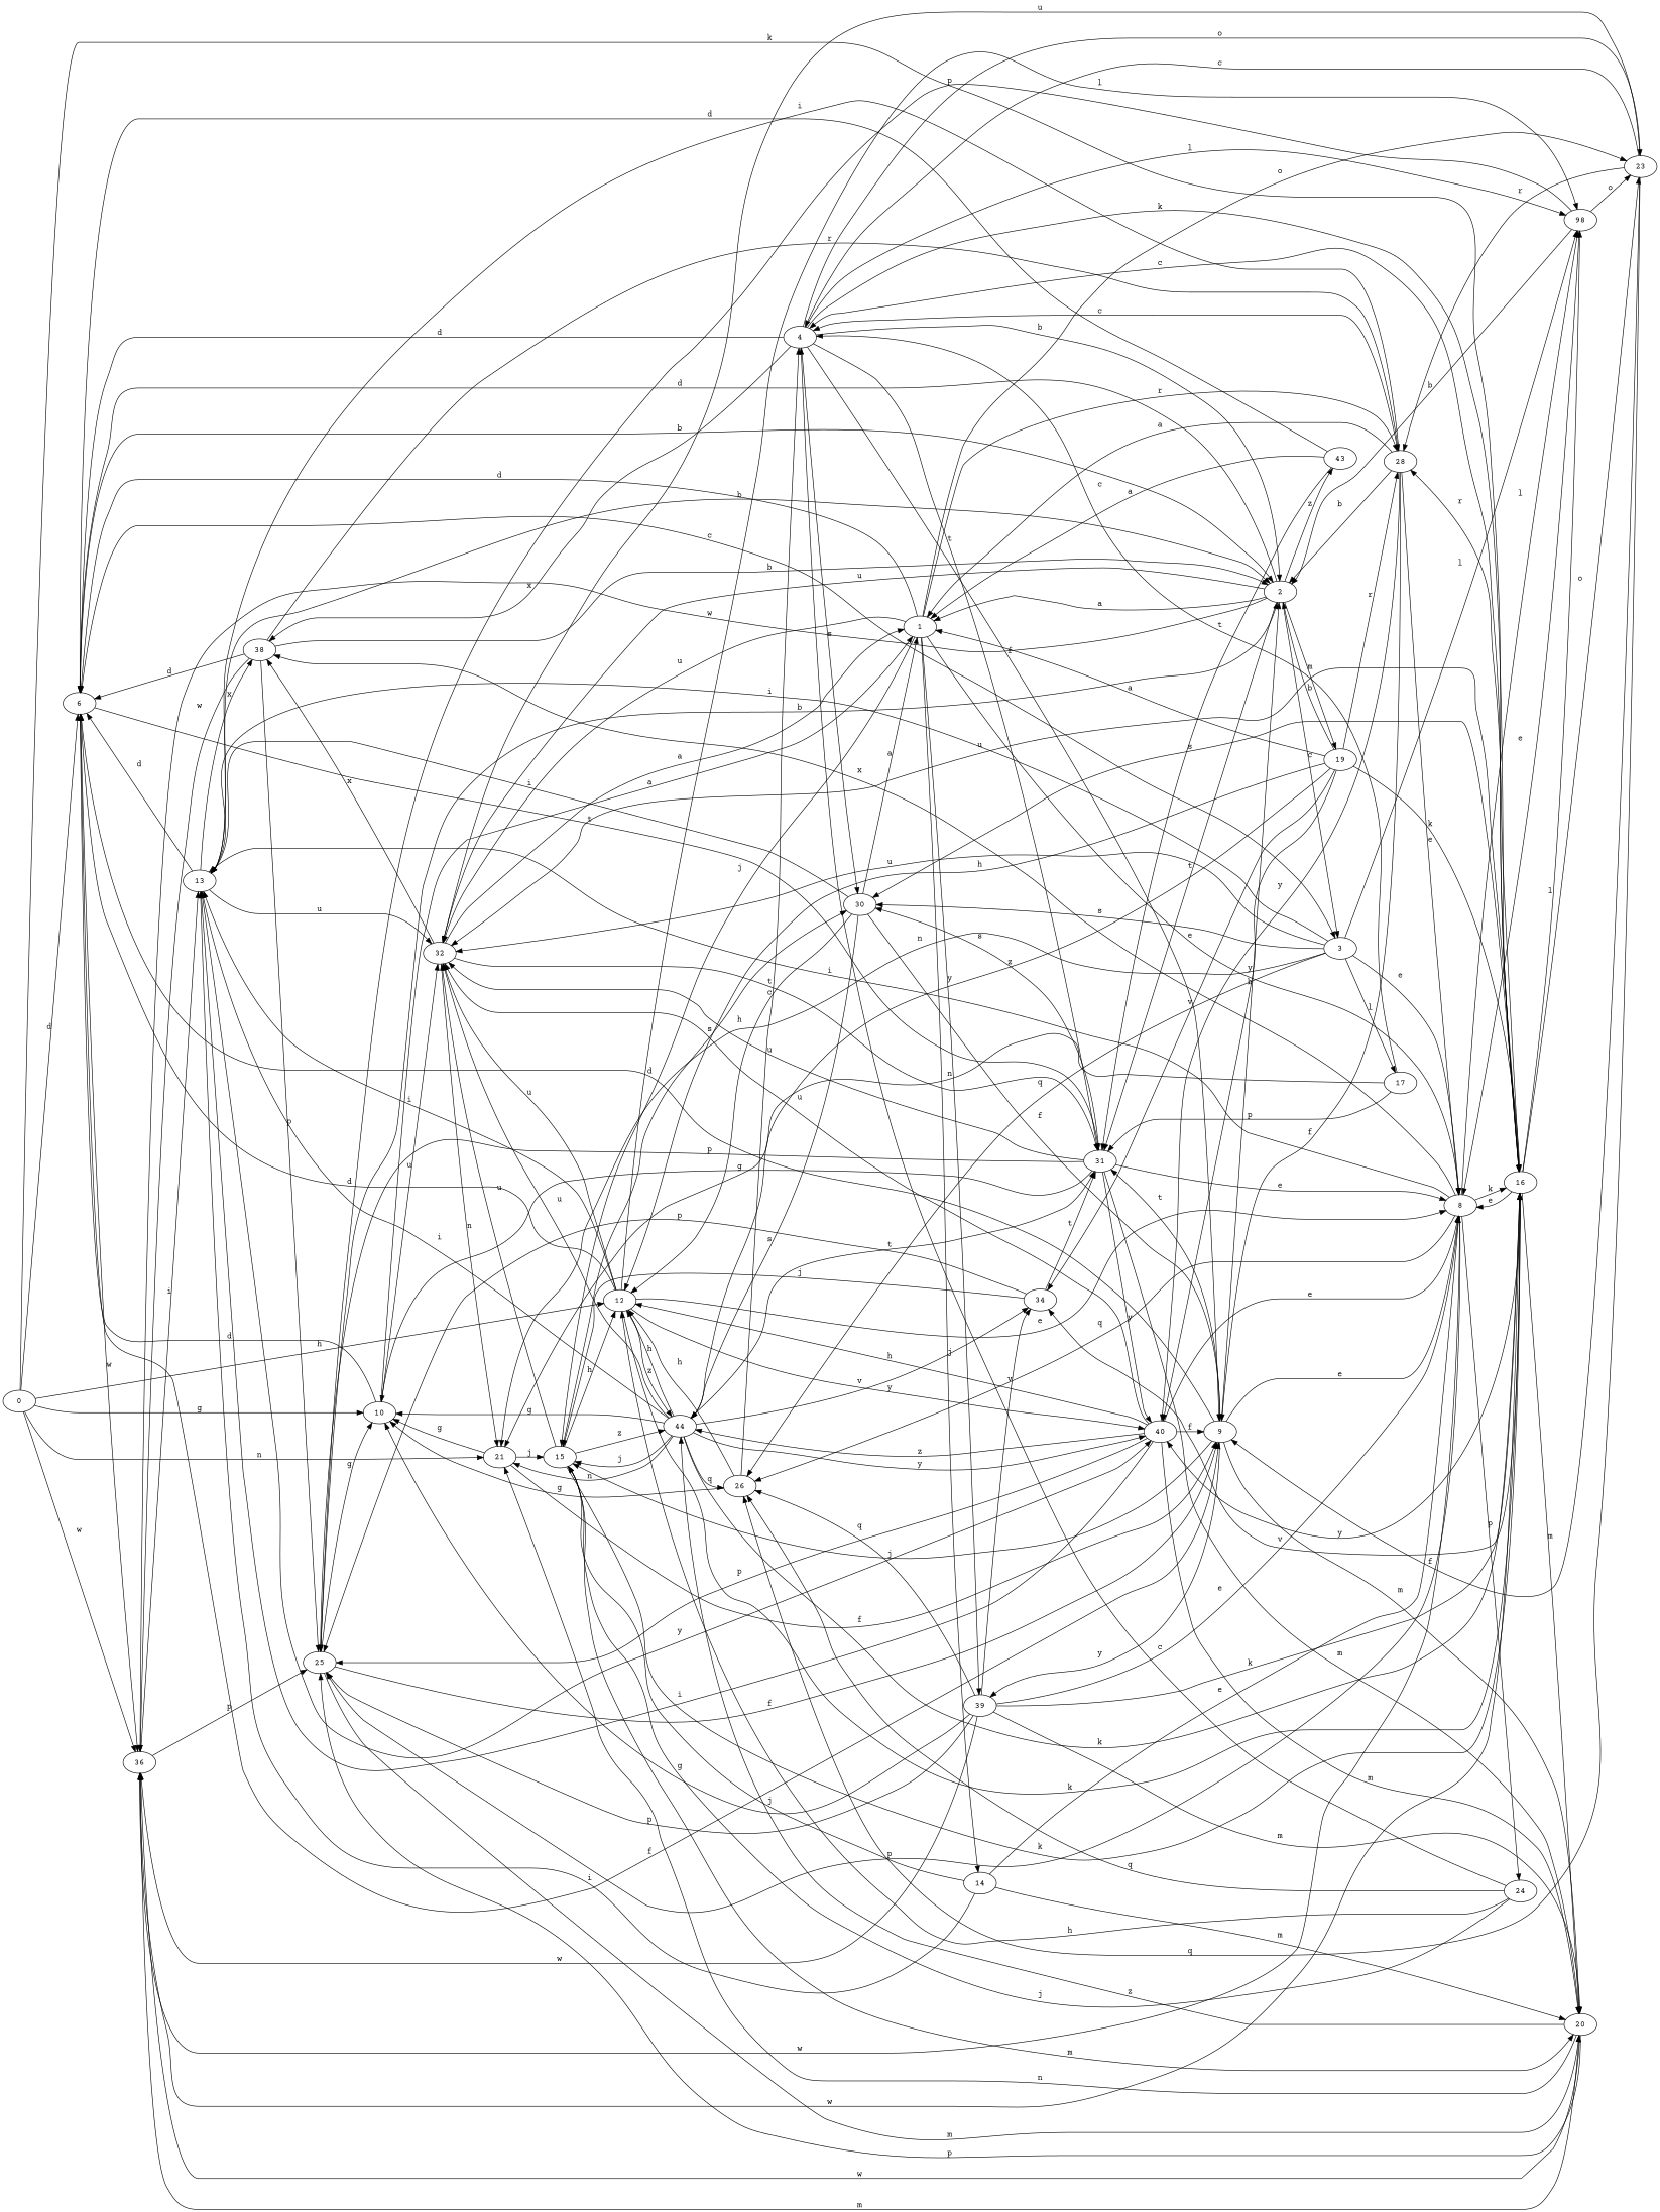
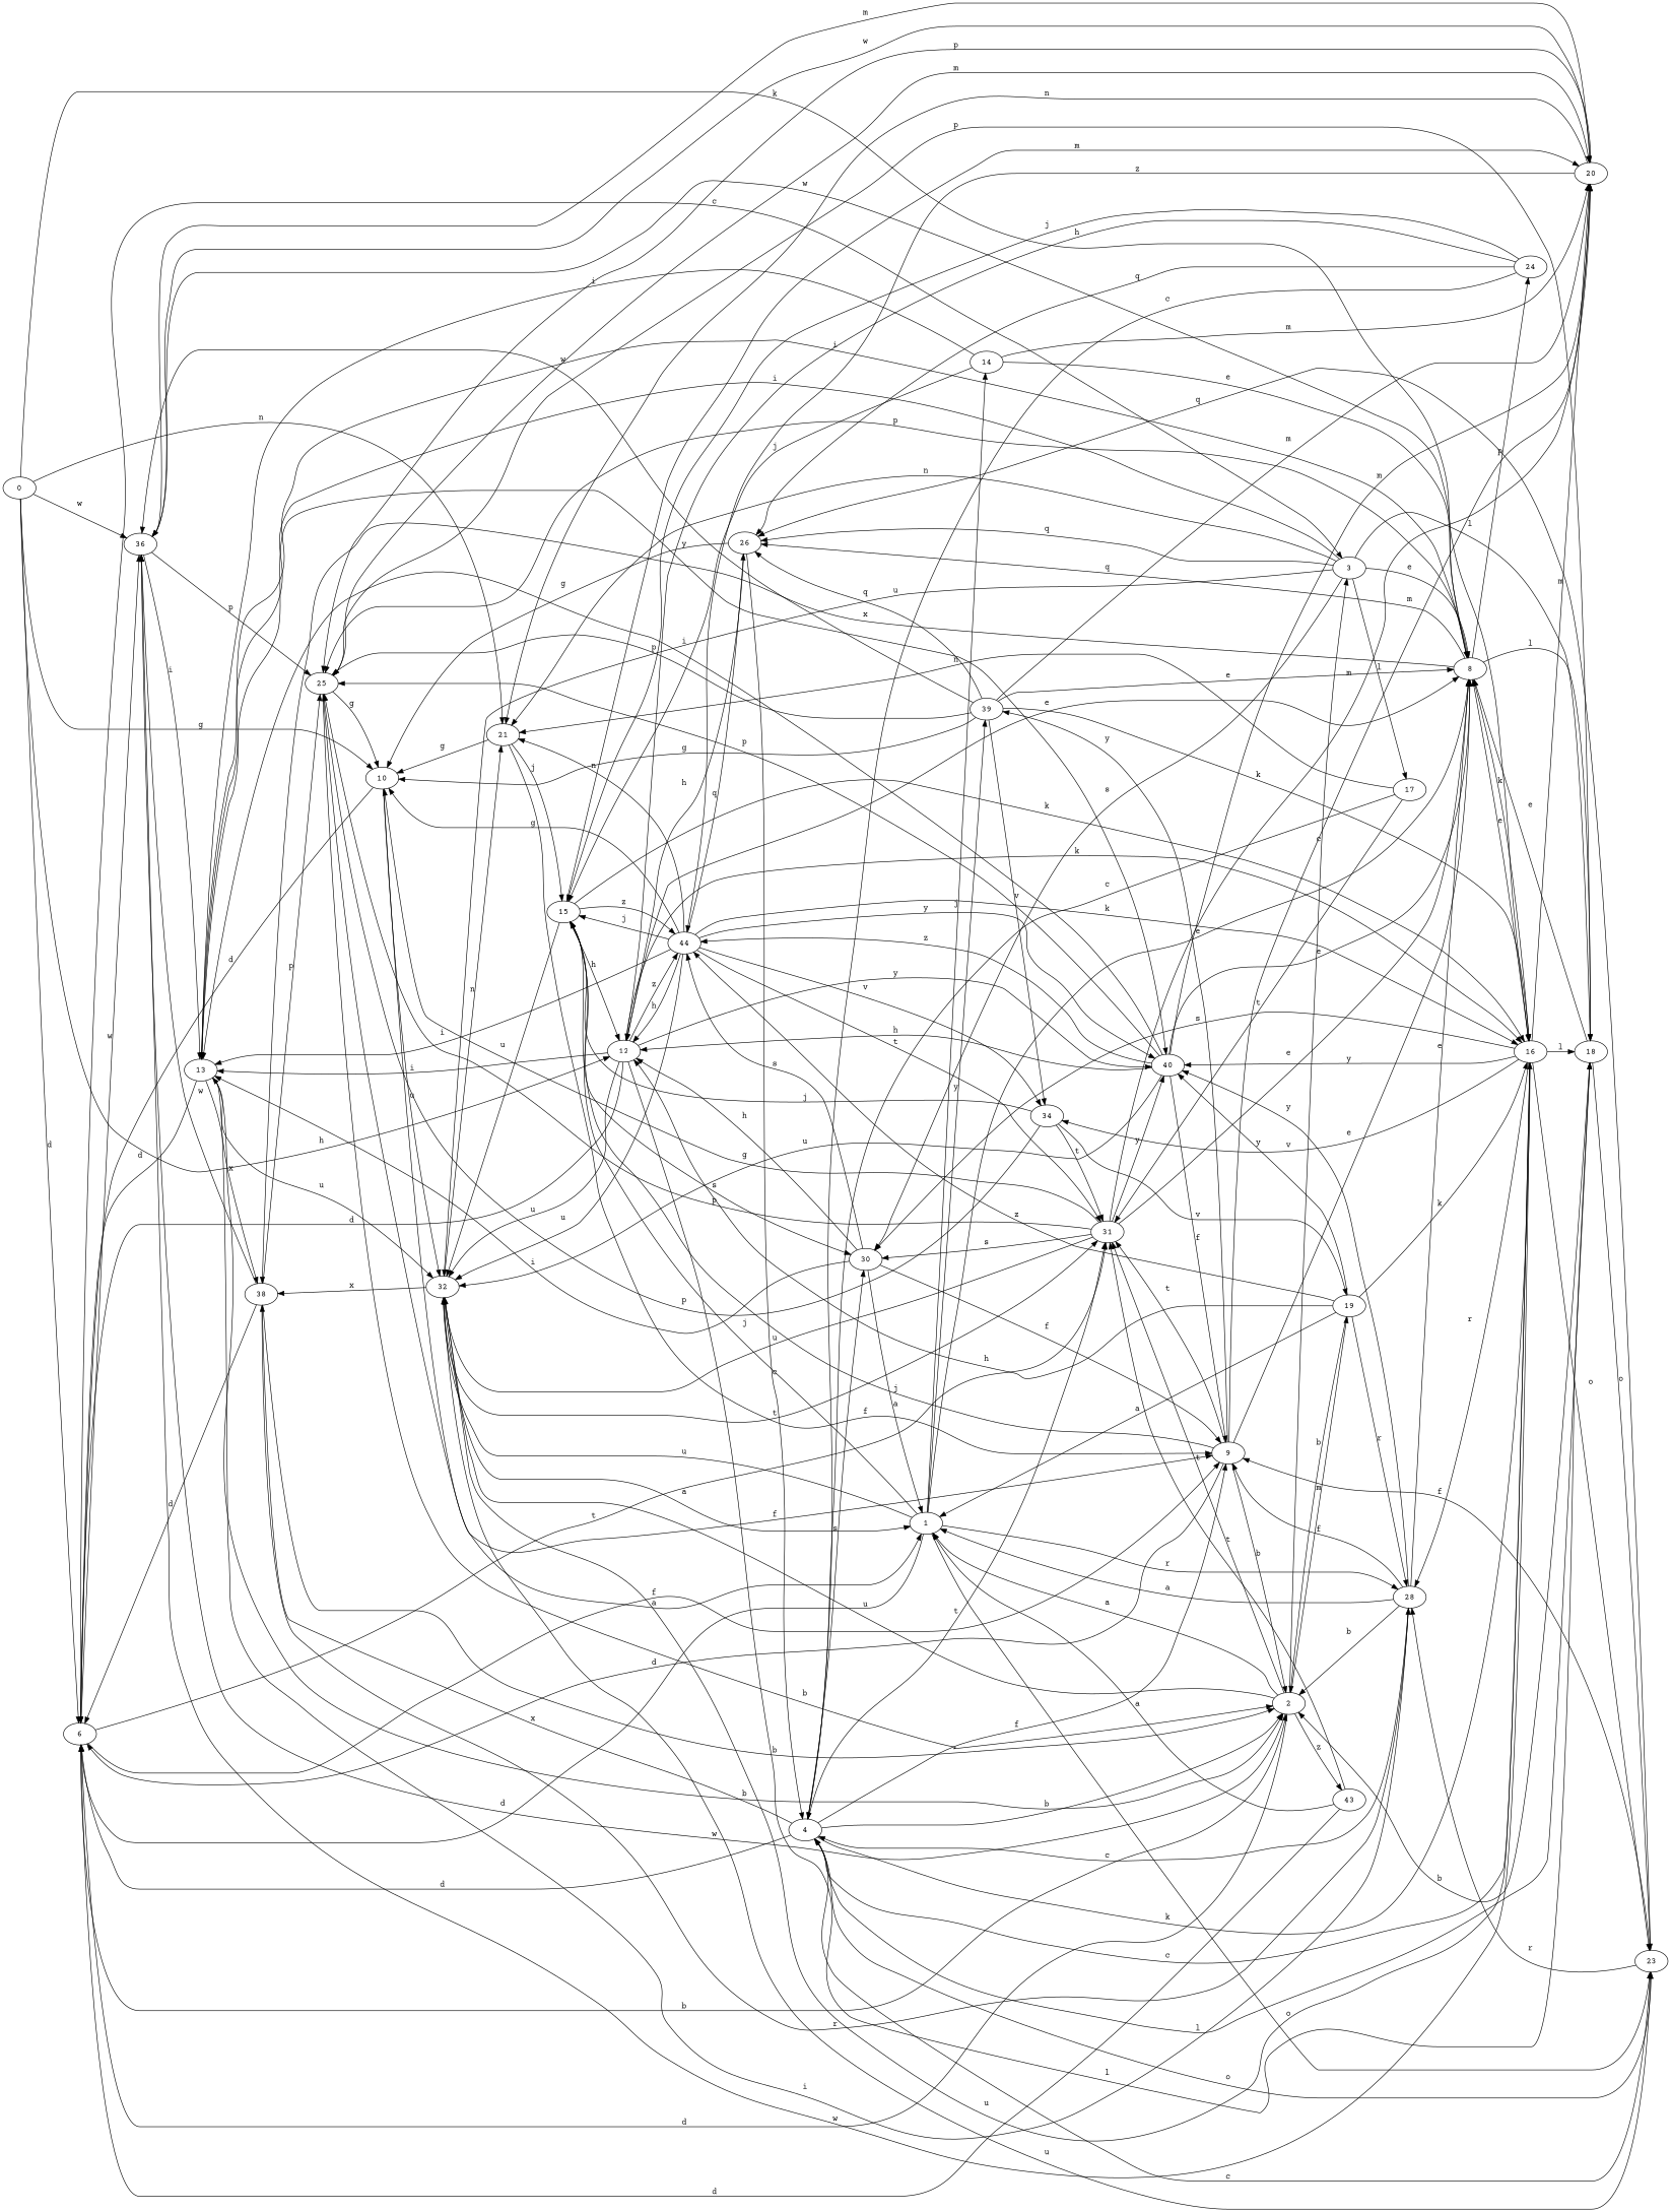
  strict digraph {
    fontname="Courier Prime"
    rankdir=LR
    node [fontname="Courier Prime"]
    edge [fontname="Courier Prime"]
    0
    6
    10
    12
    16
    21
    36
    2
    3
    31
    9
    1
    32
    8
    13
-   18 [label=98]
+   18
    40
    44
    23
    28
    30
    4
    20
    34
    15
    25
    14
    39
    26
    38
    24
    19
    43
    17
    0 -> 6 [label=d]
    0 -> 10 [label=g]
    0 -> 12 [label=h]
    0 -> 16 [label=k]
    0 -> 21 [label=n]
    0 -> 36 [label=w]
    6 -> 36 [label=w]
    6 -> 2 [label=b]
    6 -> 3 [label=c]
    6 -> 31 [label=t]
    6 -> 9 [label=f]
    10 -> 6 [label=d]
    10 -> 1 [label=a]
    10 -> 32 [label=u]
    12 -> 6 [label=d]
    12 -> 16 [label=k]
    12 -> 32 [label=u]
    12 -> 8 [label=e]
    12 -> 13 [label=i]
    12 -> 18 [label=l]
    12 -> 40 [label=y]
    12 -> 44 [label=z]
    16 -> 36 [label=w]
    16 -> 32 [label=u]
    16 -> 8 [label=e]
    16 -> 18 [label=l]
    16 -> 40 [label=y]
    16 -> 23 [label=o]
    16 -> 28 [label=r]
    16 -> 30 [label=s]
    16 -> 4 [label=c]
    16 -> 20 [label=m]
    16 -> 34 [label=v]
    21 -> 10 [label=g]
    21 -> 9 [label=f]
    21 -> 15 [label=j]
    36 -> 13 [label=i]
    36 -> 20 [label=m]
    36 -> 25 [label=p]
    2 -> 6 [label=d]
    2 -> 36 [label=w]
    2 -> 3 [label=c]
    2 -> 31 [label=t]
    2 -> 1 [label=a]
    2 -> 32 [label=u]
    2 -> 19 [label=m]
    2 -> 43 [label=z]
    3 -> 21 [label=n]
    3 -> 32 [label=u]
    3 -> 8 [label=e]
    3 -> 13 [label=i]
    3 -> 18 [label=l]
    3 -> 30 [label=s]
    3 -> 26 [label=q]
    3 -> 17 [label=l]
    31 -> 10 [label=g]
    31 -> 32 [label=u]
    31 -> 8 [label=e]
    31 -> 40 [label=y]
    31 -> 30 [label=s]
    31 -> 20 [label=m]
    31 -> 25 [label=p]
    9 -> 6 [label=d]
    9 -> 2 [label=b]
    9 -> 31 [label=t]
    9 -> 8 [label=e]
    9 -> 20 [label=m]
    9 -> 15 [label=j]
    9 -> 39 [label=y]
    1 -> 6 [label=d]
    1 -> 32 [label=u]
    1 -> 8 [label=e]
    1 -> 23 [label=o]
    1 -> 28 [label=r]
    1 -> 15 [label=j]
    1 -> 14 [label=j]
    1 -> 39 [label=y]
    32 -> 21 [label=n]
    32 -> 31 [label=t]
    32 -> 1 [label=a]
    32 -> 38 [label=x]
    8 -> 16 [label=k]
    8 -> 36 [label=w]
    8 -> 13 [label=i]
    8 -> 18 [label=l]
    8 -> 25 [label=p]
    8 -> 26 [label=q]
    8 -> 38 [label=x]
    8 -> 24 [label=p]
    13 -> 6 [label=d]
    13 -> 2 [label=b]
    13 -> 32 [label=u]
    13 -> 40 [label=y]
    13 -> 38 [label=x]
    18 -> 2 [label=b]
    18 -> 8 [label=e]
    18 -> 23 [label=o]
    18 -> 25 [label=p]
    40 -> 12 [label=h]
    40 -> 9 [label=f]
    40 -> 32 [label=u]
    40 -> 8 [label=e]
    40 -> 13 [label=i]
    40 -> 44 [label=z]
    40 -> 20 [label=m]
    40 -> 25 [label=p]
    44 -> 10 [label=g]
    44 -> 12 [label=h]
    44 -> 16 [label=k]
    44 -> 21 [label=n]
    44 -> 31 [label=t]
    44 -> 32 [label=u]
    44 -> 13 [label=i]
    44 -> 40 [label=y]
    44 -> 34 [label=v]
    44 -> 15 [label=j]
    44 -> 26 [label=q]
    23 -> 9 [label=f]
    23 -> 32 [label=u]
    23 -> 28 [label=r]
    23 -> 4 [label=c]
    23 -> 26 [label=q]
    28 -> 2 [label=b]
    28 -> 9 [label=f]
    28 -> 1 [label=a]
    28 -> 8 [label=e]
    28 -> 13 [label=i]
    28 -> 40 [label=y]
    28 -> 4 [label=c]
    30 -> 12 [label=h]
    30 -> 9 [label=f]
    30 -> 1 [label=a]
    30 -> 13 [label=i]
    30 -> 44 [label=s]
    4 -> 6 [label=d]
    4 -> 16 [label=k]
    4 -> 2 [label=b]
    4 -> 31 [label=t]
    4 -> 9 [label=f]
    4 -> 18 [label=l]
    4 -> 23 [label=o]
    4 -> 30 [label=s]
    4 -> 38 [label=x]
    20 -> 21 [label=n]
    20 -> 36 [label=w]
    20 -> 44 [label=z]
    20 -> 25 [label=p]
    34 -> 31 [label=t]
    34 -> 15 [label=j]
    34 -> 25 [label=p]
    15 -> 12 [label=h]
    15 -> 16 [label=k]
    15 -> 32 [label=u]
    15 -> 44 [label=z]
    15 -> 30 [label=s]
    15 -> 20 [label=m]
    25 -> 10 [label=g]
    25 -> 2 [label=b]
    25 -> 9 [label=f]
    25 -> 20 [label=m]
    14 -> 8 [label=e]
    14 -> 13 [label=i]
    14 -> 20 [label=m]
    14 -> 15 [label=j]
    39 -> 10 [label=g]
    39 -> 16 [label=k]
    39 -> 36 [label=w]
    39 -> 8 [label=e]
    39 -> 20 [label=m]
    39 -> 34 [label=v]
    39 -> 25 [label=p]
    39 -> 26 [label=q]
    26 -> 10 [label=g]
    26 -> 12 [label=h]
    26 -> 4 [label=c]
    38 -> 6 [label=d]
    38 -> 36 [label=w]
    38 -> 2 [label=b]
    38 -> 28 [label=r]
    38 -> 25 [label=p]
    24 -> 12 [label=h]
    24 -> 4 [label=c]
    24 -> 15 [label=j]
    24 -> 26 [label=q]
    19 -> 12 [label=h]
    19 -> 16 [label=k]
    19 -> 2 [label=b]
    19 -> 1 [label=a]
    19 -> 40 [label=y]
    19 -> 44 [label=z]
    19 -> 28 [label=r]
-   19 -> 34 [label=v]
+   34 -> 19 [label=v]
    43 -> 6 [label=d]
    43 -> 31 [label=t]
    43 -> 1 [label=a]
    17 -> 21 [label=n]
-   17 -> 31 [label=p]
+   17 -> 31 [label=t]
    17 -> 4 [label=c]
  }
